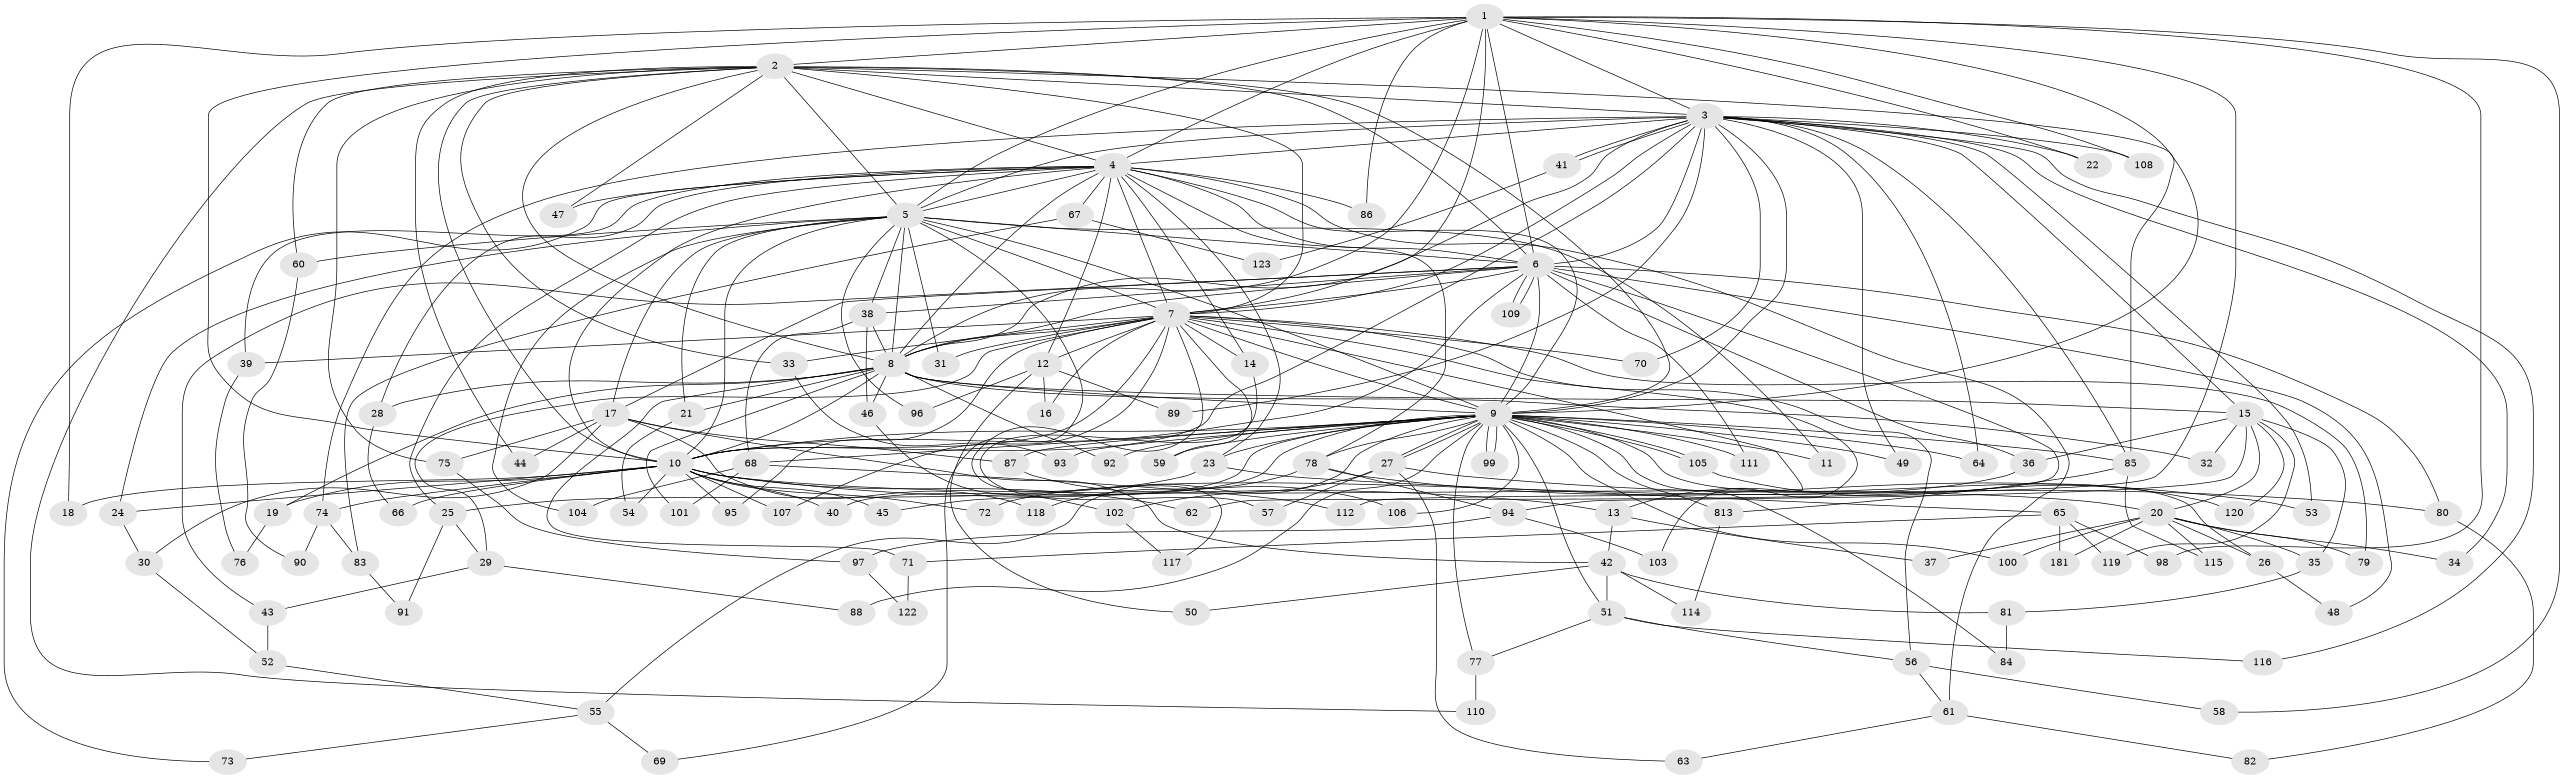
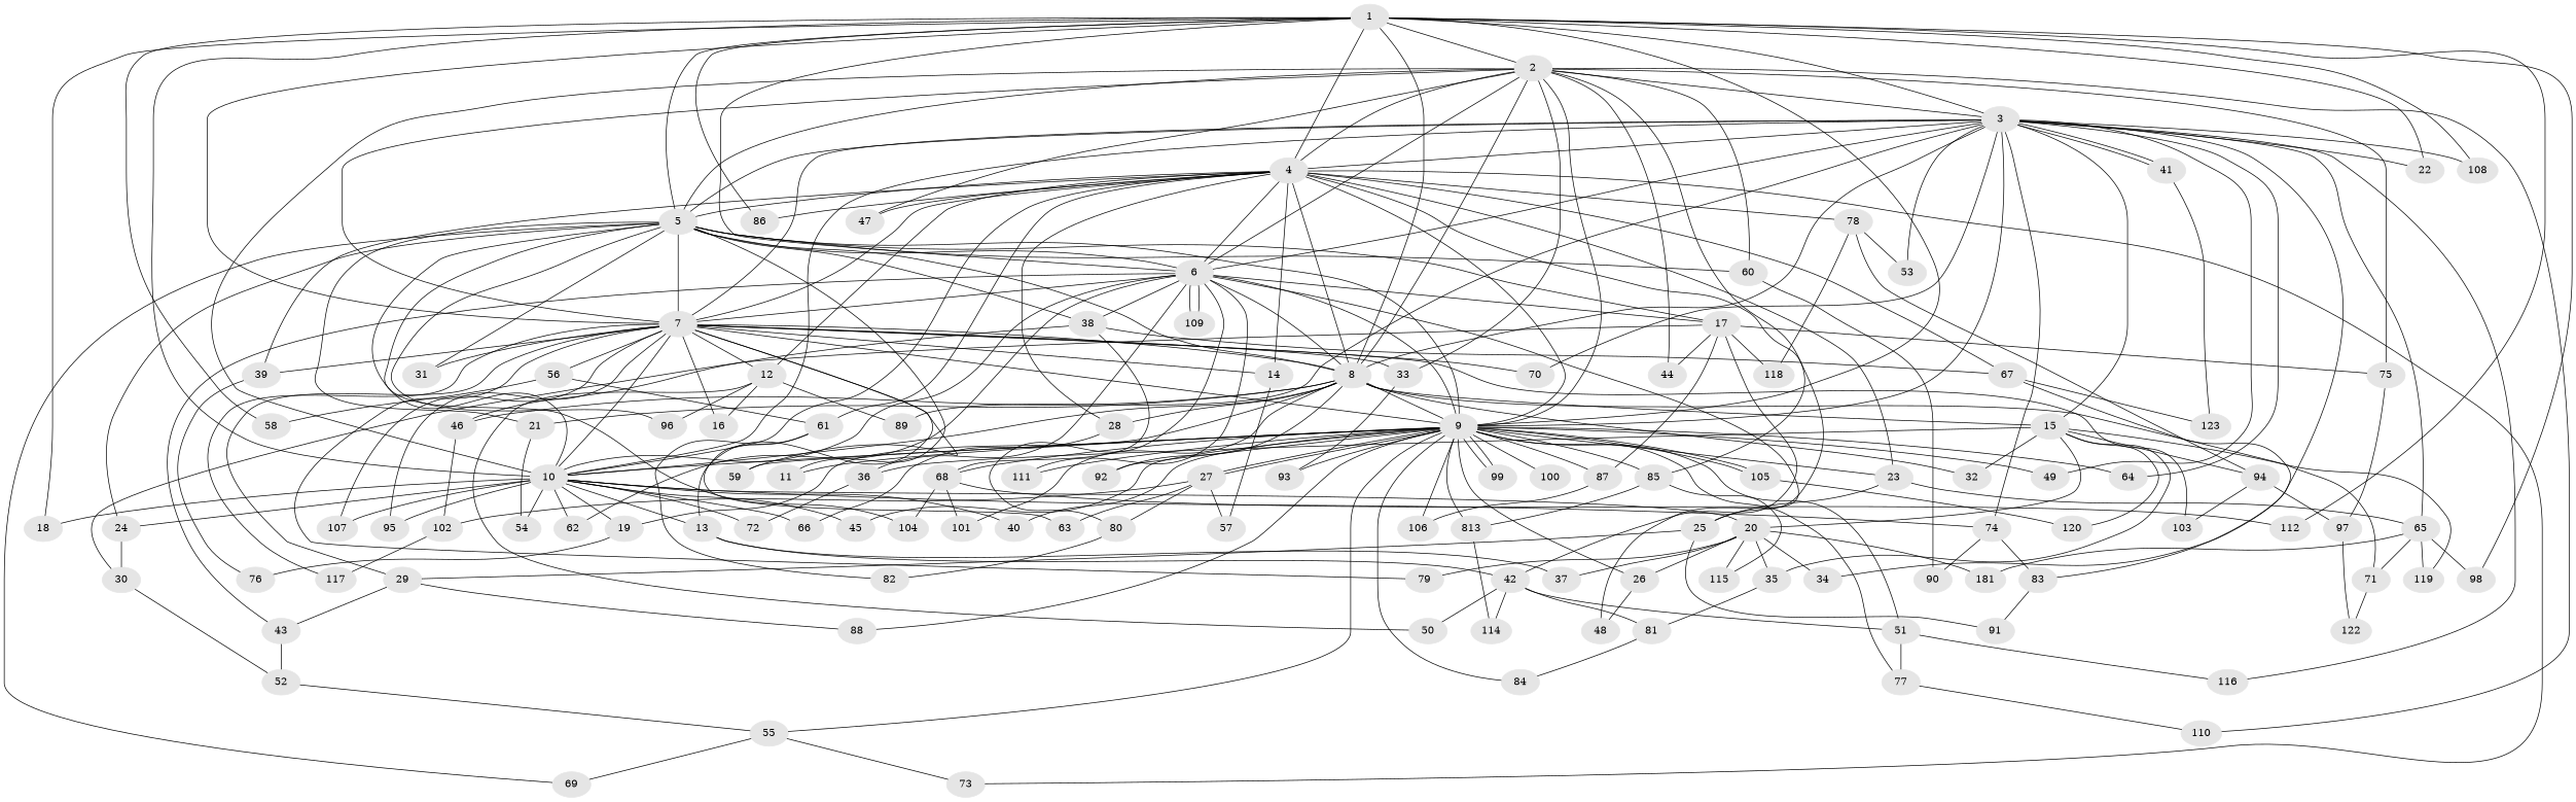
  graph {
    node [color=gray90 style=filled]
    1
    2
    3
    4
    5
    6
    7
    8
    9
    10
    18
    22
    58
    86
    98
    108
    112
    33
    44
    47
    60
    75
    85
    110
    15
    34
    41
    49
    53
    64
    65
    70
    74
    89
    116
    12
    14
    23
    25
    28
    39
    61
    67
    73
    78
    11
    17
    21
    24
    31
    38
    69
    96
    104
    36
    43
    48
    62
    80
    109
    111
    13
    16
    29
    56
    59
    79
    95
    103
    107
    117
    19
    32
    46
    71
    92
    101
    26
    27
    40
    45
    51
    55
    68
    77
    84
    87
    88
    93
    99
    100
    105
    106
    n94 [label=813]
    20
    54
    66
    72
    90
    97
    115
    35
    94
    119
    120
    123
    n107 [label=181]
    83
    50
    57
    91
    76
    63
    82
    118
    42
    30
    52
    37
    102
    122
    114
    81
    1 -- 2
    1 -- 3
    1 -- 4
    1 -- 5
    1 -- 6
    1 -- 7
    1 -- 8
    1 -- 9
    1 -- 10
    1 -- 18
    1 -- 22
    1 -- 58
    1 -- 86
    1 -- 98
    1 -- 108
    1 -- 112
    2 -- 3
    2 -- 4
    2 -- 5
    2 -- 6
    2 -- 7
    2 -- 8
    2 -- 9
    2 -- 10
    2 -- 33
    2 -- 44
    2 -- 47
    2 -- 60
    2 -- 75
    2 -- 85
    2 -- 110
    3 -- 4
    3 -- 5
    3 -- 6
    3 -- 7
    3 -- 8
    3 -- 9
    3 -- 10
    3 -- 22
    3 -- 108
    3 -- 15
    3 -- 34
    3 -- 41
    3 -- 41
    3 -- 49
    3 -- 53
    3 -- 64
-   3 -- 85
+   3 -- 65
    3 -- 70
    3 -- 74
    3 -- 89
    3 -- 116
    4 -- 5
    4 -- 6
    4 -- 7
    4 -- 8
    4 -- 9
    4 -- 10
    4 -- 86
    4 -- 47
    4 -- 12
    4 -- 14
    4 -- 23
    4 -- 25
    4 -- 28
    4 -- 39
    4 -- 61
    4 -- 67
    4 -- 73
    4 -- 78
    5 -- 6
    5 -- 7
    5 -- 8
    5 -- 9
    5 -- 10
    5 -- 60
    5 -- 11
    5 -- 17
    5 -- 21
    5 -- 24
    5 -- 31
    5 -- 38
    5 -- 69
    5 -- 96
    5 -- 104
    6 -- 7
    6 -- 8
    6 -- 9
    6 -- 10
    6 -- 17
    6 -- 38
    6 -- 36
    6 -- 43
    6 -- 48
    6 -- 62
    6 -- 80
    6 -- 109
    6 -- 109
    6 -- 111
    7 -- 8
    7 -- 9
    7 -- 10
    7 -- 33
    7 -- 70
    7 -- 12
    7 -- 14
    7 -- 39
    7 -- 31
    7 -- 13
    7 -- 16
    7 -- 29
    7 -- 56
    7 -- 59
    7 -- 79
    7 -- 95
    7 -- 103
    7 -- 107
    7 -- 117
    8 -- 9
    8 -- 10
    8 -- 15
    8 -- 28
    8 -- 21
    8 -- 19
    8 -- 32
    8 -- 46
    8 -- 71
    8 -- 92
    8 -- 101
    9 -- 10
    9 -- 85
    9 -- 49
    9 -- 64
    9 -- 23
-   9 -- 78
    9 -- 11
    9 -- 111
    9 -- 59
    9 -- 92
    9 -- 26
    9 -- 27
    9 -- 27
    9 -- 40
    9 -- 45
    9 -- 51
    9 -- 55
    9 -- 68
    9 -- 77
    9 -- 84
    9 -- 87
    9 -- 88
    9 -- 93
    9 -- 99
    9 -- 99
    9 -- 100
    9 -- 105
    9 -- 105
    9 -- 106
    9 -- n94
    10 -- 18
    10 -- 74
    10 -- 24
    10 -- 62
    10 -- 13
    10 -- 95
    10 -- 107
    10 -- 19
    10 -- 40
    10 -- 45
    10 -- 20
    10 -- 54
    10 -- 66
    10 -- 72
    33 -- 93
    60 -- 90
    75 -- 97
    85 -- n94
    85 -- 115
    15 -- 36
    15 -- 32
    15 -- 20
    15 -- 35
    15 -- 94
    15 -- 119
    15 -- 120
    41 -- 123
    65 -- 98
    65 -- 71
    65 -- 119
    65 -- n107
    74 -- 90
    74 -- 83
    12 -- 89
    12 -- 96
    12 -- 16
    12 -- 50
    14 -- 57
    23 -- 65
    23 -- 25
    25 -- 29
    25 -- 91
    28 -- 66
    39 -- 76
    61 -- 63
    61 -- 82
    67 -- 123
    67 -- 83
    78 -- 53
    78 -- 94
    78 -- 118
    17 -- 44
    17 -- 75
    17 -- 87
    17 -- 118
    17 -- 42
    17 -- 30
    21 -- 54
    24 -- 30
-   38 -- 8
+   38 -- 67
    38 -- 46
    38 -- 68
    36 -- 72
    43 -- 52
    80 -- 82
    13 -- 42
    13 -- 37
    29 -- 43
    29 -- 88
    56 -- 58
    56 -- 61
    19 -- 76
    46 -- 102
    71 -- 122
    26 -- 48
    27 -- 80
    27 -- 57
    27 -- 63
    27 -- 102
    51 -- 116
-   51 -- 56
    51 -- 77
    55 -- 73
    55 -- 69
    68 -- 112
    68 -- 104
    68 -- 101
    77 -- 110
    87 -- 106
    105 -- 120
    n94 -- 114
    20 -- 34
    20 -- 79
    20 -- 26
-   20 -- 100
    20 -- 115
    20 -- 35
    20 -- n107
    20 -- 37
    97 -- 122
    35 -- 81
    94 -- 103
    94 -- 97
    83 -- 91
    42 -- 51
    42 -- 50
    42 -- 114
    42 -- 81
    30 -- 52
    52 -- 55
    102 -- 117
    81 -- 84
  }
